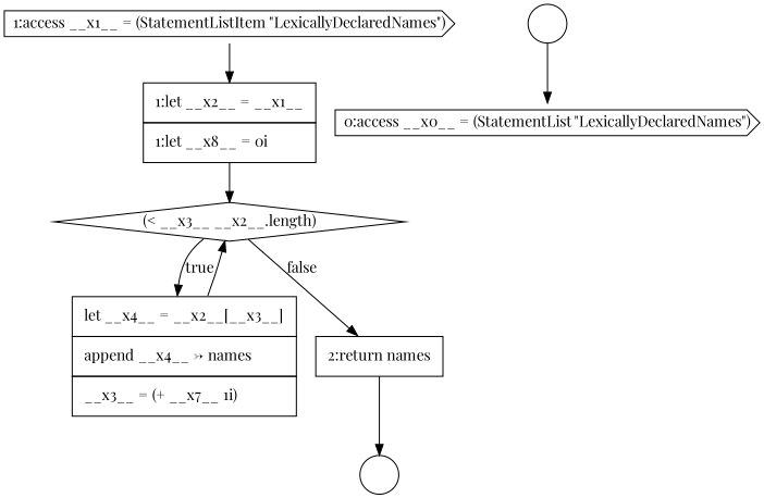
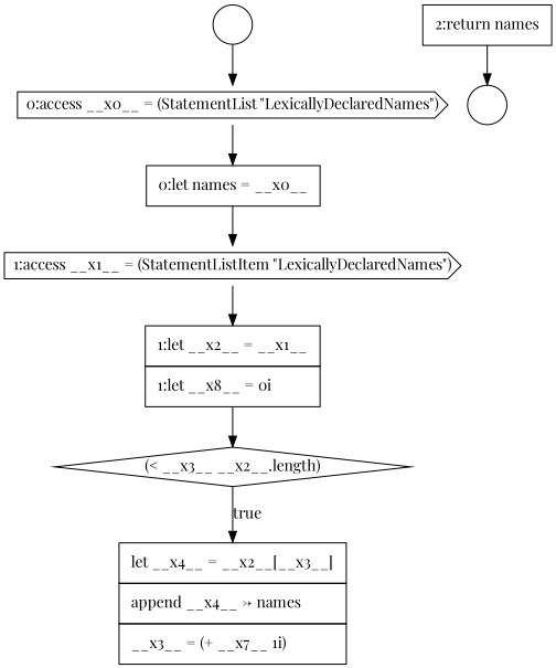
  digraph {
    fontname="Playfair Display"
    node [color=black fillcolor=white fontname="Playfair Display" shape=none style=filled]
    edge [color=black fontname="Playfair Display"]
    n1 [label=<<font color="black">     <table border="0" cellborder="1" cellspacing="0" cellpadding="10">       <tr><td align="left">1:let __x2__ = __x1__</td></tr>       <tr><td align="left">1:let __x8__ = 0i</td></tr>     </table>   </font>> margin=0]
    n2 [label=<<font color="black">(&lt; __x3__ __x2__.length)</font>> shape=diamond]
    n3 [label=<<font color="black">     <table border="0" cellborder="1" cellspacing="0" cellpadding="10">       <tr><td align="left">let __x4__ = __x2__[__x3__]</td></tr>       <tr><td align="left">append __x4__ -&gt; names</td></tr>       <tr><td align="left">__x3__ = (+ __x7__ 1i)</td></tr>     </table>   </font>> margin=0]
    n4 [label=<<font color="black">     <table border="0" cellborder="1" cellspacing="0" cellpadding="10">       <tr><td align="left">2:return names</td></tr>     </table>   </font>> margin=0]
    n5 [label=" " shape=circle]
    n6 [label=<<font color="black">0:access __x0__ = (StatementList &quot;LexicallyDeclaredNames&quot;)</font>> shape=cds]
+   n7 [label=<<font color="black">     <table border="0" cellborder="1" cellspacing="0" cellpadding="10">       <tr><td align="left">0:let names = __x0__</td></tr>     </table>   </font>> margin=0]
    n8 [label=<<font color="black">1:access __x1__ = (StatementListItem &quot;LexicallyDeclaredNames&quot;)</font>> shape=cds]
    n9 [label=" " shape=circle]
    n1 -> n2
    n2 -> n3 [label=<<font color="black">true</font>>]
-   n2 -> n4 [label=<<font color="black">false</font>>]
-   n3 -> n2
    n4 -> n5
+   n6 -> n7
+   n7 -> n8
    n8 -> n1
    n9 -> n6
  }
